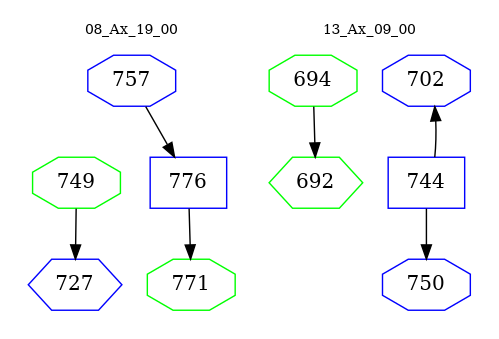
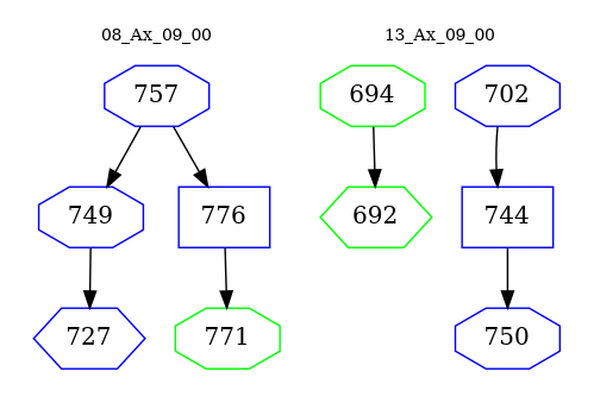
  digraph {
    node [color=blue shape=octagon]
    edge [color=black]
    n1 [label=757]
-   n2 [color=green label=749]
+   n2 [label=749]
    n3 [label=776 shape=box]
    n4 [label=727 shape=hexagon]
    n5 [color=green label=771]
    n6 [label=702]
    n7 [color=green label=694]
    n8 [label=744 shape=box]
    n9 [color=green label=692 shape=hexagon]
    n10 [label=750]
    subgraph cluster_1 {
      color=white
      fontsize=10
-     label="08_Ax_19_00"
+     label="08_Ax_09_00"
      n1
      n2
      n3
      n4
      n5
    }
    subgraph cluster_2 {
      color=white
      fontsize=10
      label="13_Ax_09_00"
      n6
      n7
      n8
      n9
      n10
    }
+   n1 -> n2
    n1 -> n3
    n2 -> n4
    n3 -> n5
-   n8 -> n6
+   n6 -> n8
    n7 -> n9
    n8 -> n10
  }
